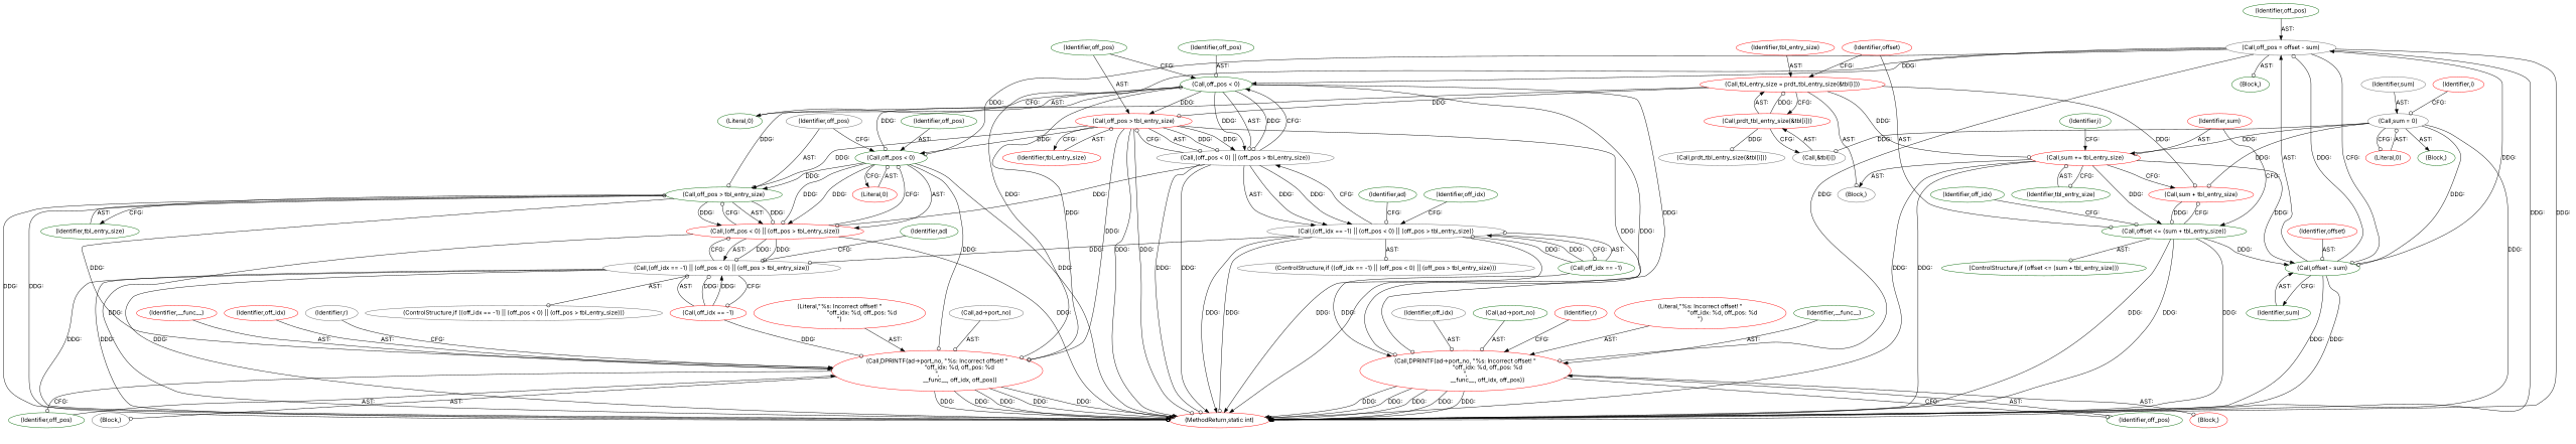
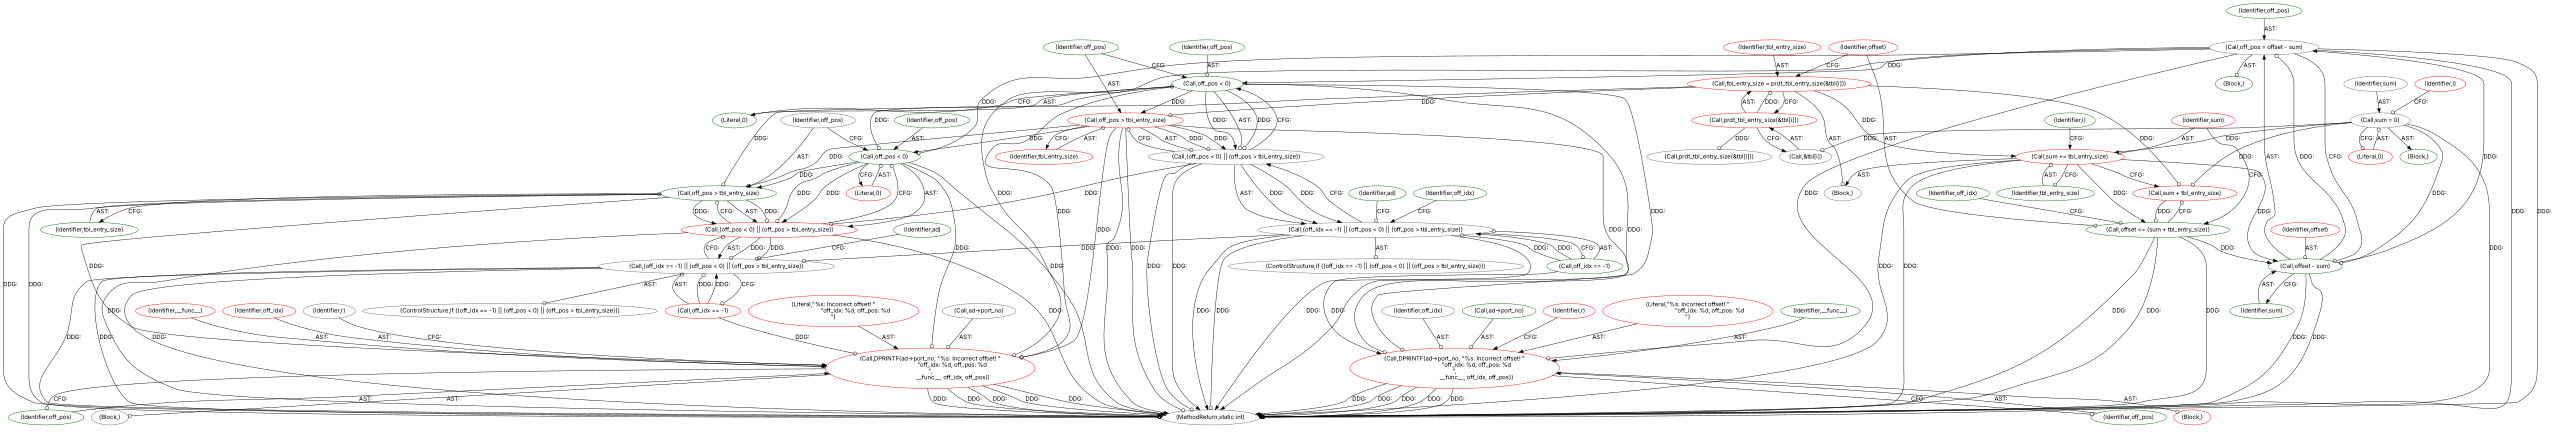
  digraph {
    fontname=Inter
    node [color=darkgreen fontname=Inter]
    edge [arrowhead=odot fontname=Inter]
    n1 [color=gray40 label="(Call,off_pos = offset - sum)"]
    n2 [label="(Call,offset - sum)"]
    n3 [label="(Call,off_pos < 0)"]
    n4 [color=red label="(Call,DPRINTF(ad->port_no, \"%s: Incorrect offset! \"\n                            \"off_idx: %d, off_pos: %d\n\",\n                            __func__, off_idx, off_pos))"]
    n5 [label="(Call,off_pos < 0)"]
    n6 [color=red label="(Call,DPRINTF(ad->port_no, \"%s: Incorrect offset! \"\n                            \"off_idx: %d, off_pos: %d\n\",\n                             __func__, off_idx, off_pos))"]
    n7 [label="(Block,)"]
-   n8 [color=red label="(MethodReturn,static int)"]
+   n8 [color=gray40 label="(MethodReturn,static int)"]
    n9 [label="(Identifier,sum)"]
    n10 [color=red label="(Call,off_pos > tbl_entry_size)"]
    n11 [color=gray40 label="(Call,(off_pos < 0) || (off_pos > tbl_entry_size))"]
    n12 [label="(Literal,0)"]
    n13 [label="(Identifier,off_pos)"]
    n14 [color=red label="(Block,)"]
    n15 [label="(Call,off_pos > tbl_entry_size)"]
    n16 [color=red label="(Call,(off_pos < 0) || (off_pos > tbl_entry_size))"]
    n17 [color=red label="(Literal,0)"]
    n18 [label="(Identifier,off_pos)"]
    n19 [color=gray40 label="(Block,)"]
    n20 [label="(Call,offset <= (sum + tbl_entry_size))"]
    n21 [color=red label="(Call,sum + tbl_entry_size)"]
-   n22 [label="(ControlStructure,if (offset <= (sum + tbl_entry_size)))"]
    n23 [color=red label="(Call,sum += tbl_entry_size)"]
    n24 [label="(Identifier,tbl_entry_size)"]
    n25 [color=gray40 label="(Block,)"]
    n26 [color=red label="(Call,tbl_entry_size = prdt_tbl_entry_size(&tbl[i]))"]
    n27 [color=red label="(Call,prdt_tbl_entry_size(&tbl[i]))"]
    n28 [color=gray40 label="(Call,prdt_tbl_entry_size(&tbl[i]))"]
    n29 [color=gray40 label="(Call,&tbl[i])"]
    n30 [color=red label="(Identifier,tbl_entry_size)"]
    n31 [label="(Identifier,tbl_entry_size)"]
    n32 [color=gray40 label="(Call,sum = 0)"]
    n33 [color=red label="(Literal,0)"]
    n34 [label="(Block,)"]
    n35 [color=gray40 label="(Call,(off_idx == -1) || (off_pos < 0) || (off_pos > tbl_entry_size))"]
    n36 [color=gray40 label="(Call,(off_idx == -1) || (off_pos < 0) || (off_pos > tbl_entry_size))"]
    n37 [label="(Call,off_idx == -1)"]
    n38 [color=gray40 label="(ControlStructure,if ((off_idx == -1) || (off_pos < 0) || (off_pos > tbl_entry_size)))"]
    n39 [color=gray40 label="(ControlStructure,if ((off_idx == -1) || (off_pos < 0) || (off_pos > tbl_entry_size)))"]
    n40 [color=red label="(Call,off_idx == -1)"]
    n41 [color=red label="(Literal,\"%s: Incorrect offset! \"\n                            \"off_idx: %d, off_pos: %d\n\")"]
    n42 [label="(Identifier,__func__)"]
    n43 [label="(Identifier,off_idx)"]
    n44 [label="(Identifier,off_pos)"]
    n45 [color=red label="(Identifier,__func__)"]
    n46 [color=red label="(Identifier,i)"]
    n47 [label="(Identifier,ad)"]
    n48 [color=red label="(Identifier,offset)"]
    n49 [color=gray40 label="(Identifier,off_idx)"]
    n50 [color=red label="(Identifier,tbl_entry_size)"]
    n51 [label="(Identifier,off_idx)"]
    n52 [label="(Call,ad->port_no)"]
    n53 [color=red label="(Identifier,offset)"]
    n54 [label="(Identifier,off_pos)"]
    n55 [color=gray40 label="(Identifier,off_pos)"]
    n56 [label="(Identifier,off_pos)"]
    n57 [color=red label="(Literal,\"%s: Incorrect offset! \"\n                            \"off_idx: %d, off_pos: %d\n\")"]
    n58 [color=red label="(Identifier,sum)"]
    n59 [label="(Identifier,off_pos)"]
    n60 [label="(Identifier,i)"]
    n61 [color=gray40 label="(Identifier,sum)"]
    n62 [color=gray40 label="(Call,ad->port_no)"]
    n63 [color=red label="(Identifier,r)"]
    n64 [label="(Identifier,ad)"]
    n65 [color=red label="(Identifier,off_idx)"]
    n66 [color=gray40 label="(Identifier,r)"]
    n1 -> n2 [label="CFG: "]
    n1 -> n3 [arrowhead=normal label="DDG: "]
    n1 -> n4 [label="DDG: "]
    n1 -> n5 [label="DDG: "]
    n1 -> n6 [label="DDG: "]
    n1 -> n7 [label="AST: "]
    n1 -> n8 [arrowhead=normal label="DDG: "]
    n1 -> n8 [label="DDG: "]
    n2 -> n1 [arrowhead=normal label="AST: "]
    n2 -> n1 [arrowhead=normal label="DDG: "]
    n2 -> n1 [label="DDG: "]
    n2 -> n8 [label="DDG: "]
    n2 -> n8 [label="DDG: "]
    n2 -> n9 [arrowhead=normal label="CFG: "]
    n3 -> n4 [label="DDG: "]
    n3 -> n5 [label="DDG: "]
    n3 -> n6 [label="DDG: "]
    n3 -> n8 [arrowhead=normal label="DDG: "]
    n3 -> n10 [arrowhead=normal label="DDG: "]
    n3 -> n11 [label="AST: "]
    n3 -> n11 [arrowhead=normal label="DDG: "]
    n3 -> n11 [label="DDG: "]
    n3 -> n12 [arrowhead=normal label="CFG: "]
    n4 -> n8 [arrowhead=normal label="DDG: "]
    n4 -> n8 [label="DDG: "]
    n4 -> n8 [arrowhead=normal label="DDG: "]
    n4 -> n8 [arrowhead=normal label="DDG: "]
    n4 -> n8 [label="DDG: "]
    n4 -> n13 [label="CFG: "]
    n4 -> n14 [label="AST: "]
    n5 -> n6 [label="DDG: "]
    n5 -> n8 [label="DDG: "]
    n5 -> n15 [arrowhead=normal label="DDG: "]
    n5 -> n16 [arrowhead=normal label="AST: "]
    n5 -> n16 [label="DDG: "]
    n5 -> n16 [arrowhead=normal label="DDG: "]
    n5 -> n17 [arrowhead=normal label="CFG: "]
    n6 -> n8 [label="DDG: "]
    n6 -> n8 [label="DDG: "]
    n6 -> n8 [arrowhead=normal label="DDG: "]
    n6 -> n8 [arrowhead=normal label="DDG: "]
    n6 -> n8 [label="DDG: "]
    n6 -> n18 [label="CFG: "]
    n6 -> n19 [label="AST: "]
    n9 -> n2 [arrowhead=normal label="AST: "]
    n10 -> n4 [label="DDG: "]
    n10 -> n5 [arrowhead=normal label="DDG: "]
    n10 -> n6 [label="DDG: "]
    n10 -> n8 [arrowhead=normal label="DDG: "]
    n10 -> n8 [label="DDG: "]
    n10 -> n11 [label="AST: "]
    n10 -> n11 [label="DDG: "]
    n10 -> n11 [arrowhead=normal label="DDG: "]
    n10 -> n15 [arrowhead=normal label="DDG: "]
    n10 -> n30 [arrowhead=normal label="CFG: "]
    n11 -> n3 [arrowhead=normal label="CFG: "]
    n11 -> n8 [arrowhead=normal label="DDG: "]
    n11 -> n8 [label="DDG: "]
    n11 -> n10 [label="CFG: "]
    n11 -> n16 [label="DDG: "]
    n11 -> n35 [arrowhead=normal label="AST: "]
    n11 -> n35 [arrowhead=normal label="DDG: "]
    n11 -> n35 [arrowhead=normal label="DDG: "]
    n12 -> n3 [label="AST: "]
    n13 -> n4 [arrowhead=normal label="AST: "]
    n15 -> n6 [arrowhead=normal label="DDG: "]
    n15 -> n8 [label="DDG: "]
    n15 -> n8 [label="DDG: "]
    n15 -> n16 [arrowhead=normal label="AST: "]
    n15 -> n16 [label="DDG: "]
    n15 -> n16 [arrowhead=normal label="DDG: "]
    n15 -> n31 [arrowhead=normal label="CFG: "]
    n16 -> n5 [label="CFG: "]
    n16 -> n8 [label="DDG: "]
    n16 -> n8 [arrowhead=normal label="DDG: "]
    n16 -> n15 [label="CFG: "]
    n16 -> n36 [arrowhead=normal label="AST: "]
    n16 -> n36 [label="DDG: "]
    n16 -> n36 [label="DDG: "]
    n17 -> n5 [label="AST: "]
    n18 -> n6 [arrowhead=normal label="AST: "]
    n20 -> n2 [arrowhead=normal label="DDG: "]
    n20 -> n8 [label="DDG: "]
    n20 -> n8 [arrowhead=normal label="DDG: "]
    n20 -> n8 [label="DDG: "]
    n20 -> n21 [label="CFG: "]
-   n20 -> n22 [label="AST: "]
    n21 -> n20 [label="DDG: "]
    n23 -> n2 [arrowhead=normal label="DDG: "]
    n23 -> n8 [arrowhead=normal label="DDG: "]
    n23 -> n8 [label="DDG: "]
    n23 -> n20 [arrowhead=normal label="DDG: "]
    n23 -> n21 [arrowhead=normal label="CFG: "]
    n23 -> n24 [label="CFG: "]
    n23 -> n25 [arrowhead=normal label="AST: "]
    n24 -> n23 [label="AST: "]
    n26 -> n10 [label="DDG: "]
    n26 -> n15 [label="DDG: "]
    n26 -> n21 [label="DDG: "]
-   n26 -> n23 [label="DDG: "]
+   n26 -> n23 [arrowhead=normal label="DDG: "]
    n26 -> n25 [label="AST: "]
    n26 -> n27 [arrowhead=normal label="CFG: "]
    n27 -> n26 [arrowhead=normal label="AST: "]
    n27 -> n26 [label="DDG: "]
    n27 -> n28 [label="DDG: "]
    n27 -> n29 [arrowhead=normal label="CFG: "]
    n29 -> n27 [arrowhead=normal label="AST: "]
    n30 -> n10 [label="AST: "]
    n31 -> n15 [label="AST: "]
    n32 -> n2 [label="DDG: "]
    n32 -> n8 [arrowhead=normal label="DDG: "]
    n32 -> n21 [label="DDG: "]
    n32 -> n23 [arrowhead=normal label="DDG: "]
    n32 -> n29 [label="DDG: "]
    n32 -> n33 [label="CFG: "]
    n32 -> n34 [arrowhead=normal label="AST: "]
    n33 -> n32 [label="AST: "]
    n35 -> n8 [label="DDG: "]
    n35 -> n8 [arrowhead=normal label="DDG: "]
    n35 -> n8 [arrowhead=normal label="DDG: "]
    n35 -> n11 [arrowhead=normal label="CFG: "]
    n35 -> n36 [label="DDG: "]
    n35 -> n37 [label="CFG: "]
    n35 -> n38 [label="AST: "]
    n36 -> n8 [label="DDG: "]
    n36 -> n8 [label="DDG: "]
    n36 -> n8 [label="DDG: "]
    n36 -> n16 [label="CFG: "]
    n36 -> n39 [label="AST: "]
    n36 -> n40 [label="CFG: "]
    n37 -> n4 [arrowhead=normal label="DDG: "]
    n37 -> n35 [label="AST: "]
    n37 -> n35 [label="DDG: "]
    n37 -> n35 [arrowhead=normal label="DDG: "]
    n40 -> n6 [label="DDG: "]
    n40 -> n36 [label="AST: "]
    n40 -> n36 [label="DDG: "]
    n40 -> n36 [arrowhead=normal label="DDG: "]
    n41 -> n4 [arrowhead=normal label="AST: "]
    n42 -> n4 [arrowhead=normal label="AST: "]
    n43 -> n35 [arrowhead=normal label="CFG: "]
    n44 -> n3 [arrowhead=normal label="CFG: "]
    n44 -> n10 [arrowhead=normal label="AST: "]
    n45 -> n6 [label="AST: "]
    n46 -> n32 [label="CFG: "]
    n47 -> n36 [label="CFG: "]
    n48 -> n20 [label="AST: "]
    n48 -> n26 [arrowhead=normal label="CFG: "]
    n49 -> n4 [label="AST: "]
    n50 -> n26 [arrowhead=normal label="AST: "]
    n51 -> n20 [label="CFG: "]
    n52 -> n4 [label="AST: "]
    n53 -> n2 [label="AST: "]
    n54 -> n5 [arrowhead=normal label="AST: "]
    n55 -> n5 [arrowhead=normal label="CFG: "]
    n55 -> n15 [label="AST: "]
    n56 -> n1 [arrowhead=normal label="AST: "]
    n57 -> n6 [arrowhead=normal label="AST: "]
    n58 -> n20 [arrowhead=normal label="CFG: "]
    n58 -> n23 [label="AST: "]
    n59 -> n3 [label="AST: "]
    n60 -> n23 [arrowhead=normal label="CFG: "]
    n61 -> n32 [arrowhead=normal label="AST: "]
    n62 -> n6 [label="AST: "]
    n63 -> n4 [arrowhead=normal label="CFG: "]
    n64 -> n35 [label="CFG: "]
    n65 -> n6 [arrowhead=normal label="AST: "]
    n66 -> n6 [arrowhead=normal label="CFG: "]
  }
